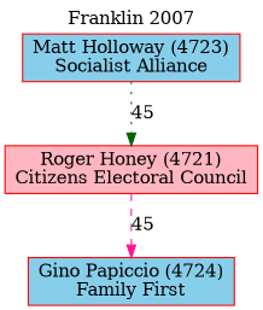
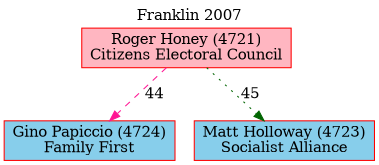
  digraph {
    label="Franklin 2007"
    labelloc=t
    mclimit=10
    node [color=red fillcolor=skyblue shape=box style=filled]
    n1 [label="Gino Papiccio (4724)\nFamily First"]
    n2 [label="Matt Holloway (4723)\nSocialist Alliance"]
    n3 [fillcolor=lightpink label="Roger Honey (4721)\nCitizens Electoral Council"]
-   n3 -> n1 [color=deeppink label=45 style=dashed]
-   n2 -> n3 [color=darkgreen label=45 style=dotted]
+   n3 -> n1 [color=deeppink label=44 style=dashed]
+   n3 -> n2 [color=darkgreen label=45 style=dotted]
  }
